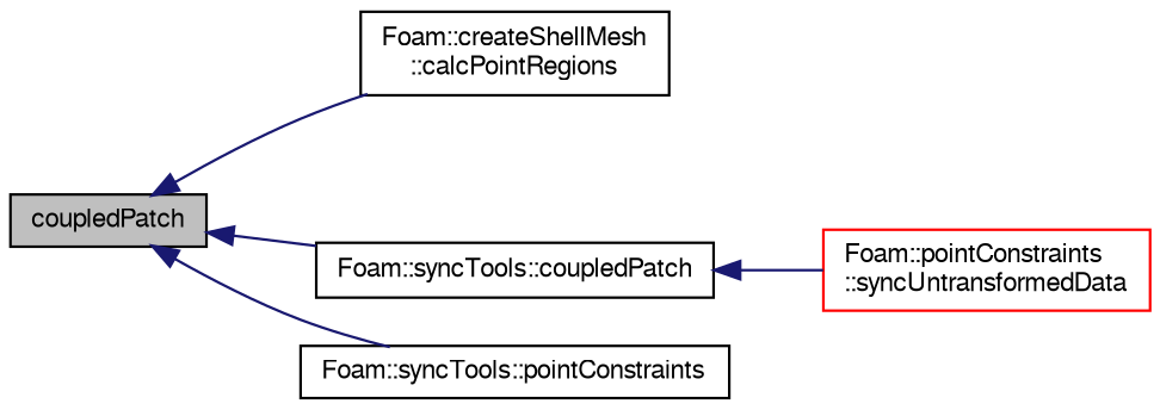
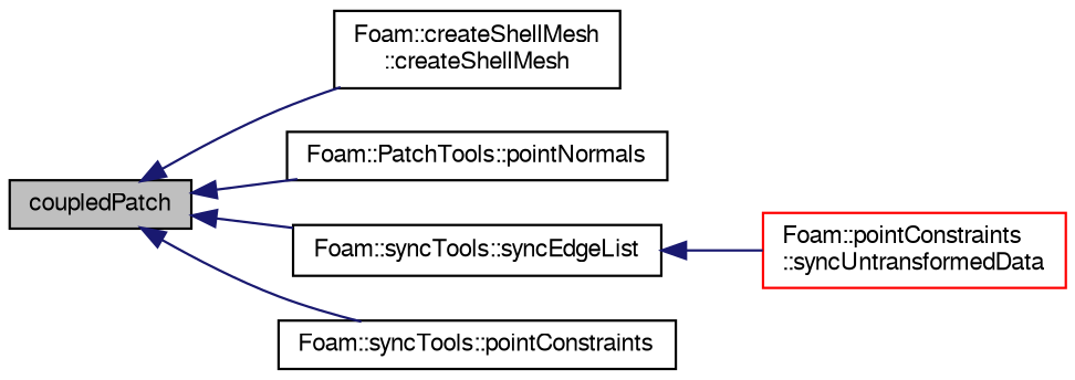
  digraph {
    rankdir=LR
    node [color=black fontname=FreeSans fontsize=10 shape=record]
    edge [color=midnightblue dir=back fontname=FreeSans fontsize=10 labelfontname=FreeSans labelfontsize=10 style=solid]
    n1 [fillcolor=grey75 fontcolor=black height=0.2 label=coupledPatch style=filled width=0.4]
-   n2 [height=0.2 label="Foam::createShellMesh\l::calcPointRegions" width=0.4]
-   n4 [height=0.2 label="Foam::syncTools::coupledPatch" width=0.4]
+   n2 [height=0.2 label="Foam::createShellMesh\l::createShellMesh" width=0.4]
+   n3 [height=0.2 label="Foam::PatchTools::pointNormals" width=0.4]
+   n4 [height=0.2 label="Foam::syncTools::syncEdgeList" width=0.4]
    n5 [height=0.2 label="Foam::syncTools::pointConstraints" width=0.4]
    n6 [color=red height=0.2 label="Foam::pointConstraints\l::syncUntransformedData" width=0.4]
    n1 -> n2
+   n1 -> n3
    n1 -> n4
    n1 -> n5
    n4 -> n6
  }
